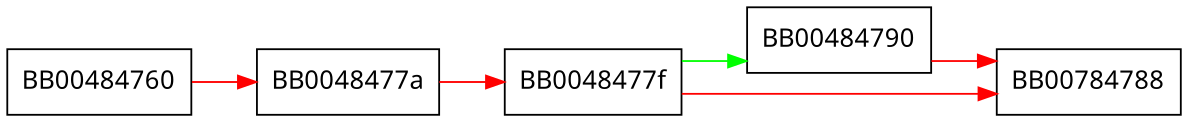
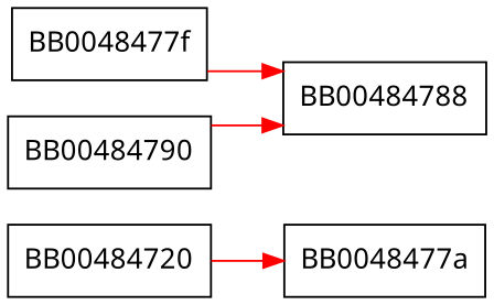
  digraph {
    fontname="Noto Sans"
    rankdir=LR
    splines=ortho
    node [fontname="Noto Sans" shape=box]
    edge [color=red fontname="Noto Sans"]
-   BB00484760
+   BB00484760 [label=BB00484720]
    BB0048477a
    BB0048477f
    BB00484790
-   BB00484788 [label=BB00784788]
+   BB00484788
    BB00484760 -> BB0048477a
-   BB0048477a -> BB0048477f
-   BB0048477f -> BB00484790 [color=green]
    BB0048477f -> BB00484788
    BB00484790 -> BB00484788
  }
